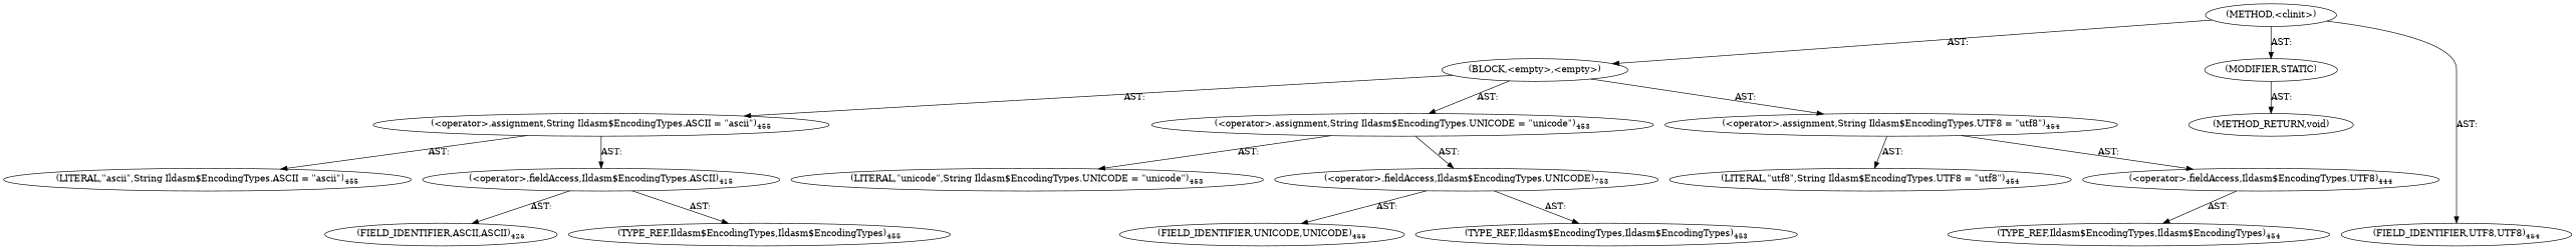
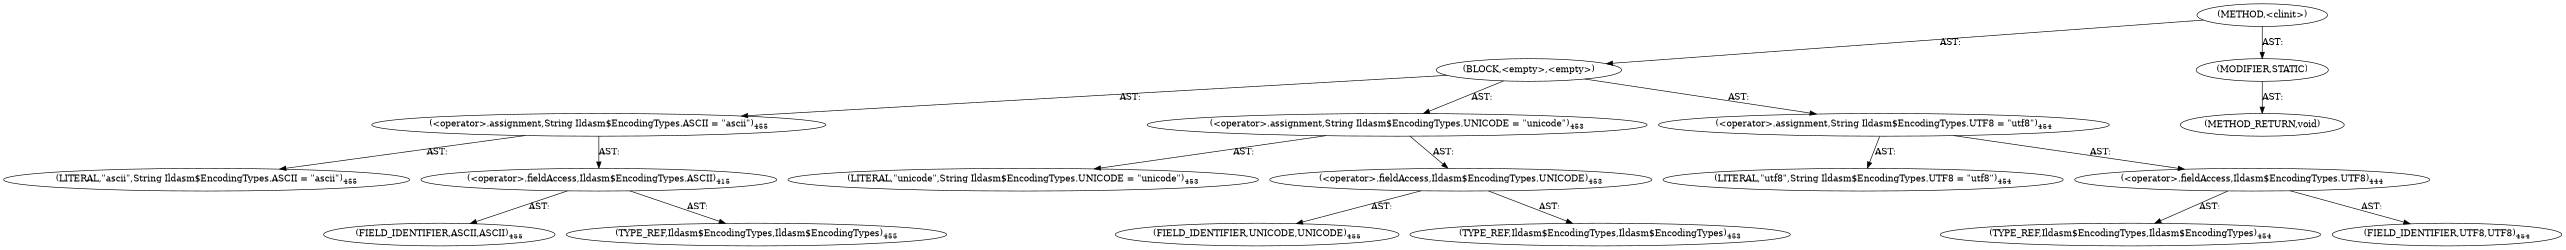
  digraph {
    n1 [label=<(METHOD,&lt;clinit&gt;)>]
    n2 [label=<(BLOCK,&lt;empty&gt;,&lt;empty&gt;)>]
    n3 [label=<(MODIFIER,STATIC)>]
    n4 [label=<(&lt;operator&gt;.assignment,String Ildasm$EncodingTypes.UNICODE = &quot;unicode&quot;)<SUB>453</SUB>>]
    n5 [label=<(&lt;operator&gt;.assignment,String Ildasm$EncodingTypes.UTF8 = &quot;utf8&quot;)<SUB>454</SUB>>]
    n6 [label=<(&lt;operator&gt;.assignment,String Ildasm$EncodingTypes.ASCII = &quot;ascii&quot;)<SUB>455</SUB>>]
    n7 [label=<(METHOD_RETURN,void)>]
-   n8 [label=<(&lt;operator&gt;.fieldAccess,Ildasm$EncodingTypes.UNICODE)<SUB>753</SUB>>]
+   n8 [label=<(&lt;operator&gt;.fieldAccess,Ildasm$EncodingTypes.UNICODE)<SUB>453</SUB>>]
    n9 [label=<(LITERAL,&quot;unicode&quot;,String Ildasm$EncodingTypes.UNICODE = &quot;unicode&quot;)<SUB>453</SUB>>]
    n10 [label=<(&lt;operator&gt;.fieldAccess,Ildasm$EncodingTypes.UTF8)<SUB>444</SUB>>]
    n11 [label=<(LITERAL,&quot;utf8&quot;,String Ildasm$EncodingTypes.UTF8 = &quot;utf8&quot;)<SUB>454</SUB>>]
    n12 [label=<(&lt;operator&gt;.fieldAccess,Ildasm$EncodingTypes.ASCII)<SUB>415</SUB>>]
    n13 [label=<(LITERAL,&quot;ascii&quot;,String Ildasm$EncodingTypes.ASCII = &quot;ascii&quot;)<SUB>455</SUB>>]
    n14 [label=<(TYPE_REF,Ildasm$EncodingTypes,Ildasm$EncodingTypes)<SUB>453</SUB>>]
    n15 [label=<(FIELD_IDENTIFIER,UNICODE,UNICODE)<SUB>455</SUB>>]
    n16 [label=<(TYPE_REF,Ildasm$EncodingTypes,Ildasm$EncodingTypes)<SUB>454</SUB>>]
    n17 [label=<(FIELD_IDENTIFIER,UTF8,UTF8)<SUB>454</SUB>>]
    n18 [label=<(TYPE_REF,Ildasm$EncodingTypes,Ildasm$EncodingTypes)<SUB>455</SUB>>]
-   n19 [label=<(FIELD_IDENTIFIER,ASCII,ASCII)<SUB>425</SUB>>]
+   n19 [label=<(FIELD_IDENTIFIER,ASCII,ASCII)<SUB>455</SUB>>]
    n1 -> n2 [label="AST: "]
    n1 -> n3 [label="AST: "]
    n2 -> n4 [label="AST: "]
    n2 -> n5 [label="AST: "]
    n2 -> n6 [label="AST: "]
    n3 -> n7 [label="AST: "]
    n4 -> n8 [label="AST: "]
    n4 -> n9 [label="AST: "]
    n5 -> n10 [label="AST: "]
    n5 -> n11 [label="AST: "]
    n6 -> n12 [label="AST: "]
    n6 -> n13 [label="AST: "]
    n8 -> n14 [label="AST: "]
    n8 -> n15 [label="AST: "]
    n10 -> n16 [label="AST: "]
-   n1 -> n17 [label="AST: "]
+   n10 -> n17 [label="AST: "]
    n12 -> n18 [label="AST: "]
    n12 -> n19 [label="AST: "]
  }
